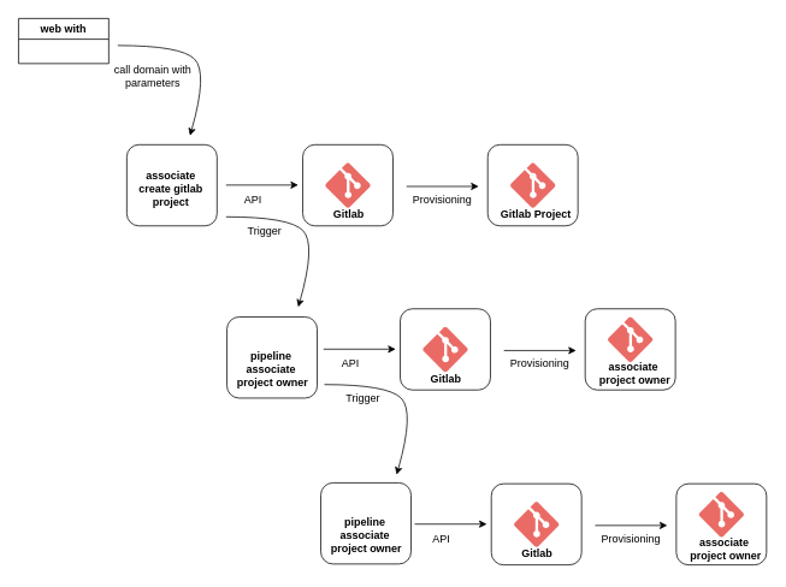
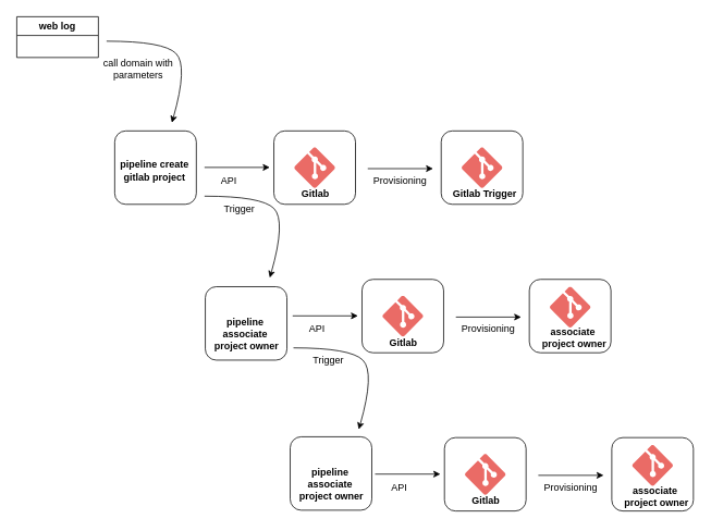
  <mxCell id="0" />
  <mxCell id="1" parent="0" />
- <mxCell id="2" value="web with" style="swimlane;" vertex="1" parent="1"><mxGeometry x="20" y="20" width="100" height="50" as="geometry" /></mxCell>
+ <mxCell id="2" value="web log" style="swimlane;" vertex="1" parent="1"><mxGeometry x="20" y="20" width="100" height="50" as="geometry" /></mxCell>
  <mxCell id="3" value="" style="curved=1;endArrow=classic;html=1;rounded=0;" edge="1" parent="1"><mxGeometry width="50" height="50" relative="1" as="geometry"><mxPoint x="130" y="50" as="sourcePoint" /><mxPoint x="210" y="150" as="targetPoint" /><Array as="points"><mxPoint x="200" y="50" /><mxPoint x="230" y="80" /></Array></mxGeometry></mxCell>
  <mxCell id="4" value="call domain with parameters" style="text;html=1;strokeColor=none;fillColor=none;align=center;verticalAlign=middle;whiteSpace=wrap;rounded=0;rotation=0;" vertex="1" parent="1"><mxGeometry x="114" y="64" width="110" height="40" as="geometry" /></mxCell>
  <mxCell id="5" value="" style="endArrow=classic;html=1;rounded=0;" edge="1" parent="1"><mxGeometry width="50" height="50" relative="1" as="geometry"><mxPoint x="250" y="204.76" as="sourcePoint" /><mxPoint x="330" y="204.76" as="targetPoint" /></mxGeometry></mxCell>
  <mxCell id="6" value="API" style="text;html=1;strokeColor=none;fillColor=none;align=center;verticalAlign=middle;whiteSpace=wrap;rounded=0;" vertex="1" parent="1"><mxGeometry x="250" y="206" width="60" height="30" as="geometry" /></mxCell>
  <mxCell id="7" value="" style="endArrow=classic;html=1;rounded=0;" edge="1" parent="1"><mxGeometry width="50" height="50" relative="1" as="geometry"><mxPoint x="450" y="206.26" as="sourcePoint" /><mxPoint x="530" y="206.26" as="targetPoint" /></mxGeometry></mxCell>
  <mxCell id="8" value="" style="group" vertex="1" connectable="0" parent="1"><mxGeometry x="335" y="160" width="100" height="93" as="geometry" /></mxCell>
  <mxCell id="9" value="" style="rounded=1;whiteSpace=wrap;html=1;fillColor=none;" vertex="1" parent="8"><mxGeometry width="100" height="90" as="geometry" /></mxCell>
  <mxCell id="10" value="" style="verticalLabelPosition=bottom;html=1;verticalAlign=top;align=center;strokeColor=none;fillColor=#EA6B66;shape=mxgraph.azure.git_repository;" vertex="1" parent="8"><mxGeometry x="25" y="20" width="50" height="50" as="geometry" /></mxCell>
  <mxCell id="11" value="&lt;b&gt;Gitlab&lt;/b&gt;" style="text;html=1;strokeColor=none;fillColor=none;align=center;verticalAlign=middle;whiteSpace=wrap;rounded=0;" vertex="1" parent="8"><mxGeometry x="21" y="63" width="60" height="30" as="geometry" /></mxCell>
  <mxCell id="12" value="" style="group" vertex="1" connectable="0" parent="1"><mxGeometry x="134" y="140" width="106" height="110" as="geometry" /></mxCell>
  <mxCell id="13" value="" style="rounded=1;whiteSpace=wrap;html=1;" vertex="1" parent="12"><mxGeometry x="6" y="20" width="100" height="90" as="geometry" /></mxCell>
  <mxCell id="14" value="" style="shape=image;verticalLabelPosition=bottom;labelBackgroundColor=default;verticalAlign=top;aspect=fixed;imageAspect=0;image=https://www.jenkins.io/images/logos/cossack/cossack.png;" vertex="1" parent="12"><mxGeometry width="69.64" height="60" as="geometry" /></mxCell>
- <mxCell id="15" value="&lt;b&gt;associate create gitlab project&lt;/b&gt;" style="text;html=1;strokeColor=none;fillColor=none;align=center;verticalAlign=middle;whiteSpace=wrap;rounded=0;" vertex="1" parent="12"><mxGeometry x="9" y="38" width="92" height="62" as="geometry" /></mxCell>
+ <mxCell id="15" value="&lt;b&gt;pipeline create gitlab project&lt;/b&gt;" style="text;html=1;strokeColor=none;fillColor=none;align=center;verticalAlign=middle;whiteSpace=wrap;rounded=0;" vertex="1" parent="12"><mxGeometry x="9" y="38" width="92" height="62" as="geometry" /></mxCell>
  <mxCell id="16" value="" style="group" vertex="1" connectable="0" parent="1"><mxGeometry x="540" y="160" width="110" height="93" as="geometry" /></mxCell>
  <mxCell id="17" value="" style="rounded=1;whiteSpace=wrap;html=1;fillColor=none;" vertex="1" parent="16"><mxGeometry width="100" height="90" as="geometry" /></mxCell>
  <mxCell id="18" value="" style="verticalLabelPosition=bottom;html=1;verticalAlign=top;align=center;strokeColor=none;fillColor=#EA6B66;shape=mxgraph.azure.git_repository;" vertex="1" parent="16"><mxGeometry x="25" y="20" width="50" height="50" as="geometry" /></mxCell>
- <mxCell id="19" value="&lt;b&gt;Gitlab Project&lt;/b&gt;" style="text;html=1;strokeColor=none;fillColor=none;align=center;verticalAlign=middle;whiteSpace=wrap;rounded=0;" vertex="1" parent="16"><mxGeometry x="8.5" y="63" width="89" height="30" as="geometry" /></mxCell>
+ <mxCell id="19" value="&lt;b&gt;Gitlab Trigger&lt;/b&gt;" style="text;html=1;strokeColor=none;fillColor=none;align=center;verticalAlign=middle;whiteSpace=wrap;rounded=0;" vertex="1" parent="16"><mxGeometry x="8.5" y="63" width="89" height="30" as="geometry" /></mxCell>
  <mxCell id="20" value="Provisioning" style="text;html=1;strokeColor=none;fillColor=none;align=center;verticalAlign=middle;whiteSpace=wrap;rounded=0;" vertex="1" parent="1"><mxGeometry x="460" y="206" width="60" height="30" as="geometry" /></mxCell>
  <mxCell id="21" value="" style="group" vertex="1" connectable="0" parent="1"><mxGeometry x="245" y="331" width="106" height="110" as="geometry" /></mxCell>
  <mxCell id="22" value="" style="rounded=1;whiteSpace=wrap;html=1;" vertex="1" parent="21"><mxGeometry x="6" y="20" width="100" height="90" as="geometry" /></mxCell>
  <mxCell id="23" value="" style="shape=image;verticalLabelPosition=bottom;labelBackgroundColor=default;verticalAlign=top;aspect=fixed;imageAspect=0;image=https://www.jenkins.io/images/logos/cossack/cossack.png;" vertex="1" parent="21"><mxGeometry width="69.64" height="60" as="geometry" /></mxCell>
  <mxCell id="24" value="&lt;b&gt;pipeline associate&lt;/b&gt;&lt;br&gt;&lt;b&gt;&amp;nbsp;project owner&lt;/b&gt;" style="text;html=1;strokeColor=none;fillColor=none;align=center;verticalAlign=middle;whiteSpace=wrap;rounded=0;" vertex="1" parent="21"><mxGeometry x="9" y="47" width="92" height="62" as="geometry" /></mxCell>
  <mxCell id="25" value="" style="curved=1;endArrow=classic;html=1;rounded=0;" edge="1" parent="1"><mxGeometry width="50" height="50" relative="1" as="geometry"><mxPoint x="250" y="240" as="sourcePoint" /><mxPoint x="330" y="340" as="targetPoint" /><Array as="points"><mxPoint x="320" y="240" /><mxPoint x="350" y="270" /></Array></mxGeometry></mxCell>
  <mxCell id="26" value="Trigger" style="text;html=1;strokeColor=none;fillColor=none;align=center;verticalAlign=middle;whiteSpace=wrap;rounded=0;rotation=0;" vertex="1" parent="1"><mxGeometry x="238" y="236" width="110" height="40" as="geometry" /></mxCell>
  <mxCell id="27" value="" style="endArrow=classic;html=1;rounded=0;" edge="1" parent="1"><mxGeometry width="50" height="50" relative="1" as="geometry"><mxPoint x="358" y="386.76" as="sourcePoint" /><mxPoint x="438" y="386.76" as="targetPoint" /></mxGeometry></mxCell>
  <mxCell id="28" value="API" style="text;html=1;strokeColor=none;fillColor=none;align=center;verticalAlign=middle;whiteSpace=wrap;rounded=0;" vertex="1" parent="1"><mxGeometry x="358" y="388" width="60" height="30" as="geometry" /></mxCell>
  <mxCell id="29" value="" style="endArrow=classic;html=1;rounded=0;" edge="1" parent="1"><mxGeometry width="50" height="50" relative="1" as="geometry"><mxPoint x="558" y="388.26" as="sourcePoint" /><mxPoint x="638" y="388.26" as="targetPoint" /></mxGeometry></mxCell>
  <mxCell id="30" value="" style="group" vertex="1" connectable="0" parent="1"><mxGeometry x="443" y="342" width="100" height="93" as="geometry" /></mxCell>
  <mxCell id="31" value="" style="rounded=1;whiteSpace=wrap;html=1;fillColor=none;" vertex="1" parent="30"><mxGeometry width="100" height="90" as="geometry" /></mxCell>
  <mxCell id="32" value="" style="verticalLabelPosition=bottom;html=1;verticalAlign=top;align=center;strokeColor=none;fillColor=#EA6B66;shape=mxgraph.azure.git_repository;" vertex="1" parent="30"><mxGeometry x="25" y="20" width="50" height="50" as="geometry" /></mxCell>
  <mxCell id="33" value="&lt;b&gt;Gitlab&lt;/b&gt;" style="text;html=1;strokeColor=none;fillColor=none;align=center;verticalAlign=middle;whiteSpace=wrap;rounded=0;" vertex="1" parent="30"><mxGeometry x="21" y="63" width="60" height="30" as="geometry" /></mxCell>
  <mxCell id="34" value="Provisioning" style="text;html=1;strokeColor=none;fillColor=none;align=center;verticalAlign=middle;whiteSpace=wrap;rounded=0;" vertex="1" parent="1"><mxGeometry x="568" y="388" width="60" height="30" as="geometry" /></mxCell>
  <mxCell id="35" value="" style="group" vertex="1" connectable="0" parent="1"><mxGeometry x="648" y="342" width="100" height="90" as="geometry" /></mxCell>
  <mxCell id="36" value="" style="rounded=1;whiteSpace=wrap;html=1;fillColor=none;" vertex="1" parent="35"><mxGeometry width="100" height="90" as="geometry" /></mxCell>
  <mxCell id="37" value="" style="verticalLabelPosition=bottom;html=1;verticalAlign=top;align=center;strokeColor=none;fillColor=#EA6B66;shape=mxgraph.azure.git_repository;" vertex="1" parent="35"><mxGeometry x="25" y="9" width="50" height="50" as="geometry" /></mxCell>
  <mxCell id="38" value="&lt;b&gt;associate&lt;/b&gt;&lt;br&gt;&lt;b&gt;&amp;nbsp;project owner&lt;/b&gt;" style="text;html=1;strokeColor=none;fillColor=none;align=center;verticalAlign=middle;whiteSpace=wrap;rounded=0;" vertex="1" parent="35"><mxGeometry x="8.5" y="57" width="89" height="30" as="geometry" /></mxCell>
  <mxCell id="39" value="" style="group" vertex="1" connectable="0" parent="1"><mxGeometry x="349" y="515" width="106" height="110" as="geometry" /></mxCell>
  <mxCell id="40" value="" style="rounded=1;whiteSpace=wrap;html=1;" vertex="1" parent="39"><mxGeometry x="6" y="20" width="100" height="90" as="geometry" /></mxCell>
  <mxCell id="41" value="" style="shape=image;verticalLabelPosition=bottom;labelBackgroundColor=default;verticalAlign=top;aspect=fixed;imageAspect=0;image=https://www.jenkins.io/images/logos/cossack/cossack.png;" vertex="1" parent="39"><mxGeometry width="69.64" height="60" as="geometry" /></mxCell>
  <mxCell id="42" value="&lt;b&gt;pipeline associate&lt;/b&gt;&lt;br&gt;&lt;b&gt;&amp;nbsp;project owner&lt;/b&gt;" style="text;html=1;strokeColor=none;fillColor=none;align=center;verticalAlign=middle;whiteSpace=wrap;rounded=0;" vertex="1" parent="39"><mxGeometry x="9" y="47" width="92" height="62" as="geometry" /></mxCell>
  <mxCell id="43" value="" style="curved=1;endArrow=classic;html=1;rounded=0;" edge="1" parent="1"><mxGeometry width="50" height="50" relative="1" as="geometry"><mxPoint x="359" y="426" as="sourcePoint" /><mxPoint x="439" y="526" as="targetPoint" /><Array as="points"><mxPoint x="429" y="426" /><mxPoint x="459" y="456" /></Array></mxGeometry></mxCell>
  <mxCell id="44" value="Trigger" style="text;html=1;strokeColor=none;fillColor=none;align=center;verticalAlign=middle;whiteSpace=wrap;rounded=0;rotation=0;" vertex="1" parent="1"><mxGeometry x="347" y="422" width="110" height="40" as="geometry" /></mxCell>
  <mxCell id="45" value="" style="endArrow=classic;html=1;rounded=0;" edge="1" parent="1"><mxGeometry width="50" height="50" relative="1" as="geometry"><mxPoint x="459" y="580.76" as="sourcePoint" /><mxPoint x="539" y="580.76" as="targetPoint" /></mxGeometry></mxCell>
  <mxCell id="46" value="API" style="text;html=1;strokeColor=none;fillColor=none;align=center;verticalAlign=middle;whiteSpace=wrap;rounded=0;" vertex="1" parent="1"><mxGeometry x="459" y="582" width="60" height="30" as="geometry" /></mxCell>
  <mxCell id="47" value="" style="endArrow=classic;html=1;rounded=0;" edge="1" parent="1"><mxGeometry width="50" height="50" relative="1" as="geometry"><mxPoint x="659" y="582.26" as="sourcePoint" /><mxPoint x="739" y="582.26" as="targetPoint" /></mxGeometry></mxCell>
  <mxCell id="48" value="" style="group" vertex="1" connectable="0" parent="1"><mxGeometry x="544" y="536" width="100" height="93" as="geometry" /></mxCell>
  <mxCell id="49" value="" style="rounded=1;whiteSpace=wrap;html=1;fillColor=none;" vertex="1" parent="48"><mxGeometry width="100" height="90" as="geometry" /></mxCell>
  <mxCell id="50" value="" style="verticalLabelPosition=bottom;html=1;verticalAlign=top;align=center;strokeColor=none;fillColor=#EA6B66;shape=mxgraph.azure.git_repository;" vertex="1" parent="48"><mxGeometry x="25" y="20" width="50" height="50" as="geometry" /></mxCell>
  <mxCell id="51" value="&lt;b&gt;Gitlab&lt;/b&gt;" style="text;html=1;strokeColor=none;fillColor=none;align=center;verticalAlign=middle;whiteSpace=wrap;rounded=0;" vertex="1" parent="48"><mxGeometry x="21" y="63" width="60" height="30" as="geometry" /></mxCell>
  <mxCell id="52" value="Provisioning" style="text;html=1;strokeColor=none;fillColor=none;align=center;verticalAlign=middle;whiteSpace=wrap;rounded=0;" vertex="1" parent="1"><mxGeometry x="669" y="582" width="60" height="30" as="geometry" /></mxCell>
  <mxCell id="53" value="" style="group" vertex="1" connectable="0" parent="1"><mxGeometry x="749" y="536" width="100" height="90" as="geometry" /></mxCell>
  <mxCell id="54" value="" style="rounded=1;whiteSpace=wrap;html=1;fillColor=none;" vertex="1" parent="53"><mxGeometry width="100" height="90" as="geometry" /></mxCell>
  <mxCell id="55" value="" style="verticalLabelPosition=bottom;html=1;verticalAlign=top;align=center;strokeColor=none;fillColor=#EA6B66;shape=mxgraph.azure.git_repository;" vertex="1" parent="53"><mxGeometry x="25" y="9" width="50" height="50" as="geometry" /></mxCell>
  <mxCell id="56" value="&lt;b&gt;associate&lt;/b&gt;&lt;br&gt;&lt;b&gt;&amp;nbsp;project owner&lt;/b&gt;" style="text;html=1;strokeColor=none;fillColor=none;align=center;verticalAlign=middle;whiteSpace=wrap;rounded=0;" vertex="1" parent="53"><mxGeometry x="8.5" y="57" width="89" height="30" as="geometry" /></mxCell>
